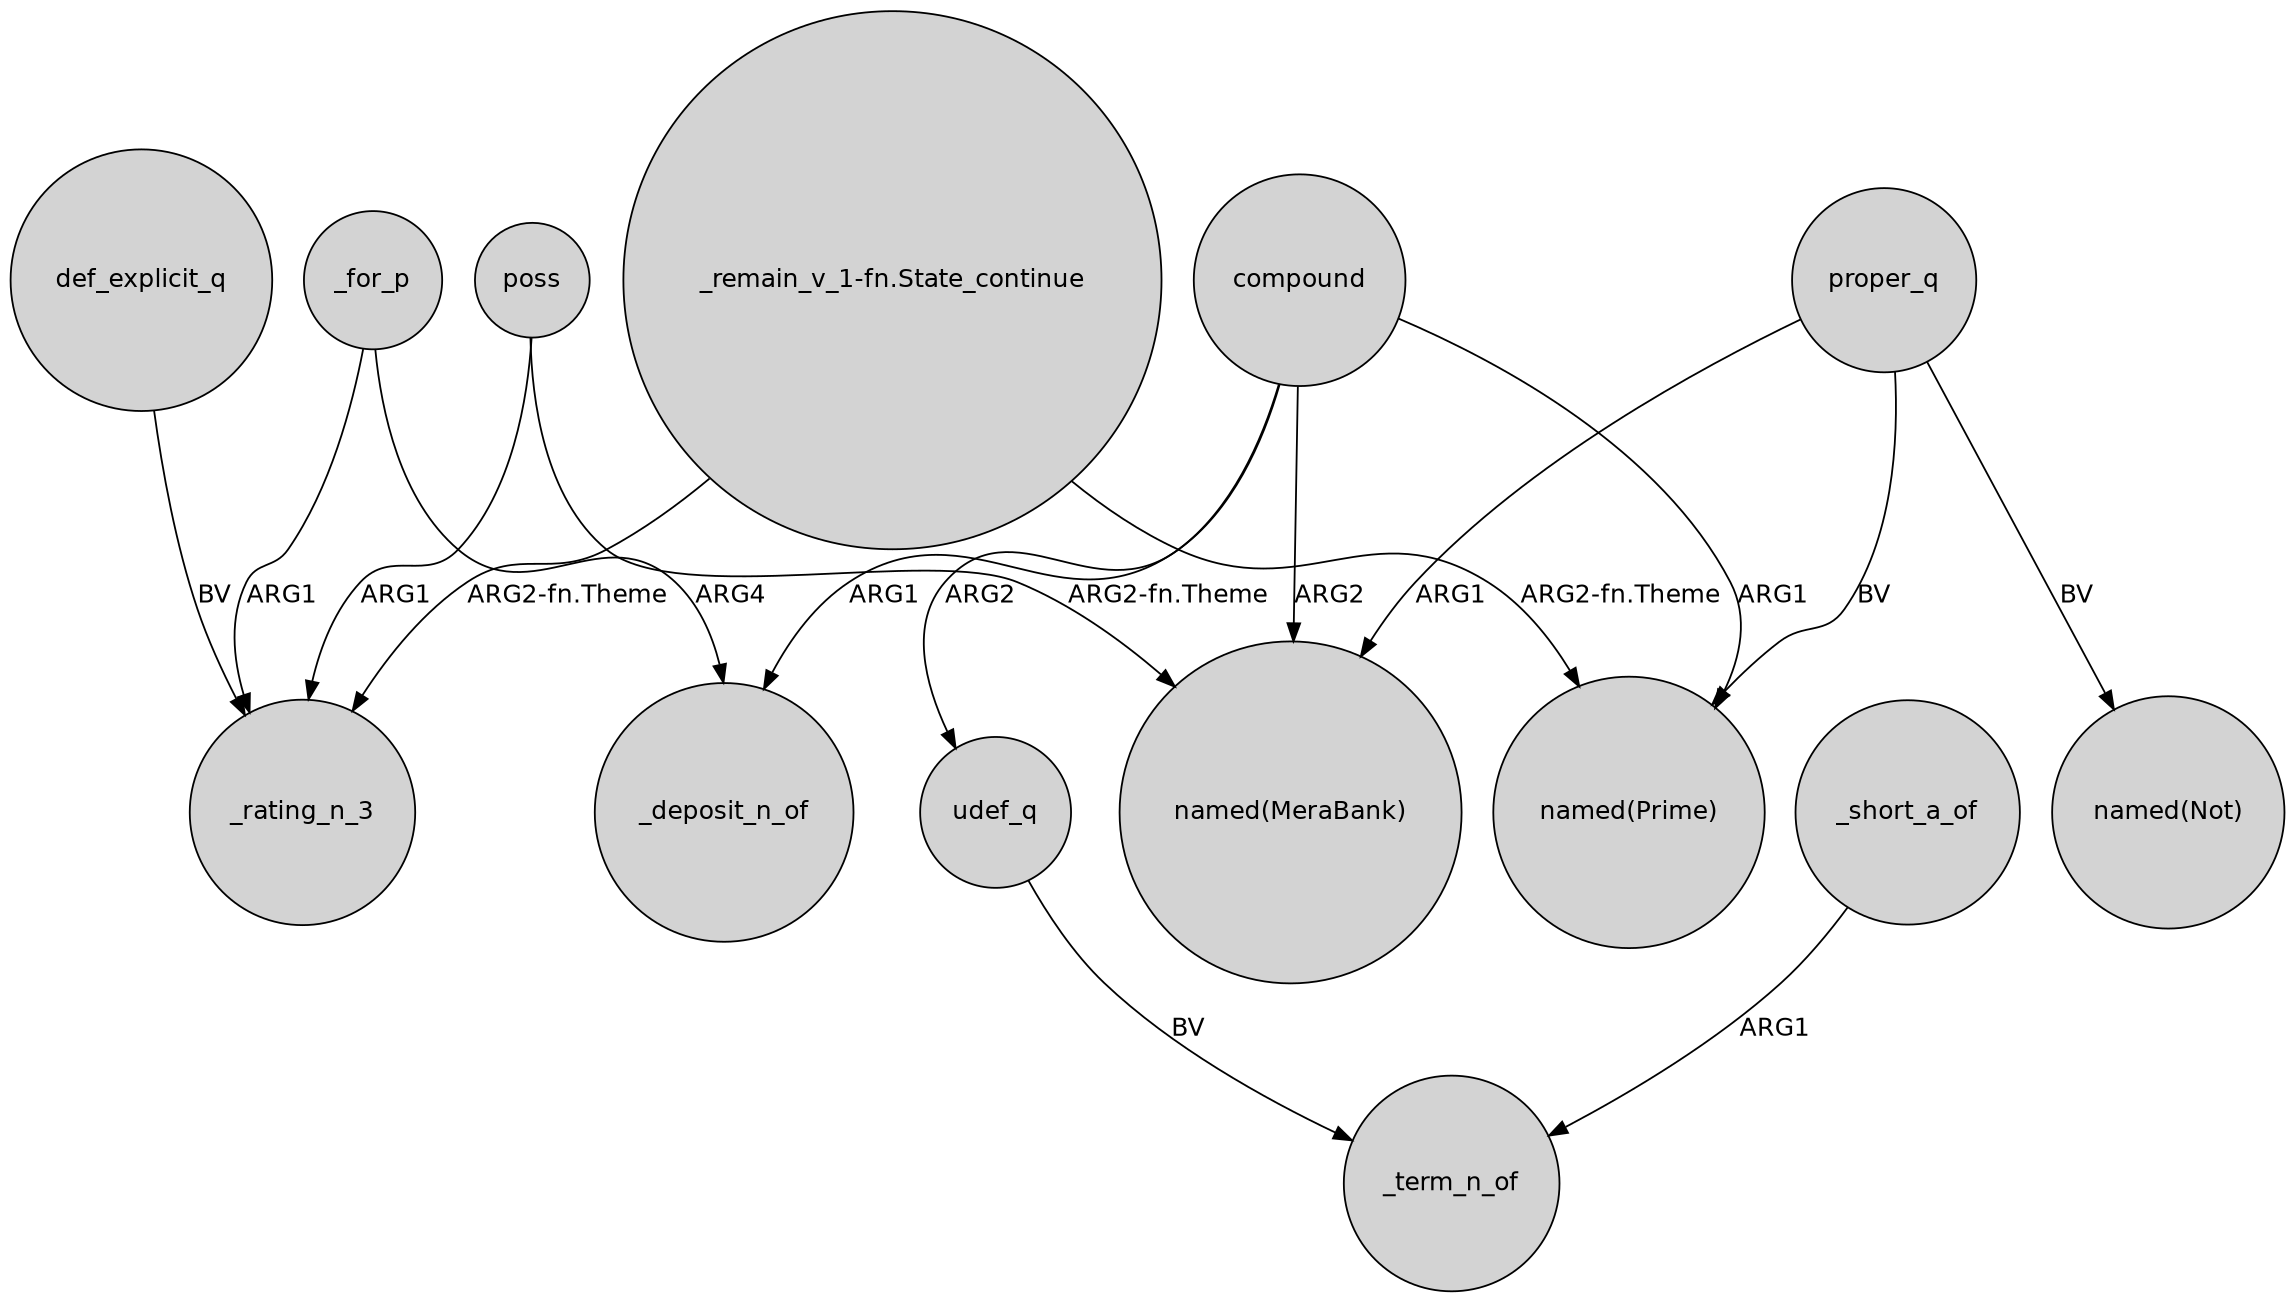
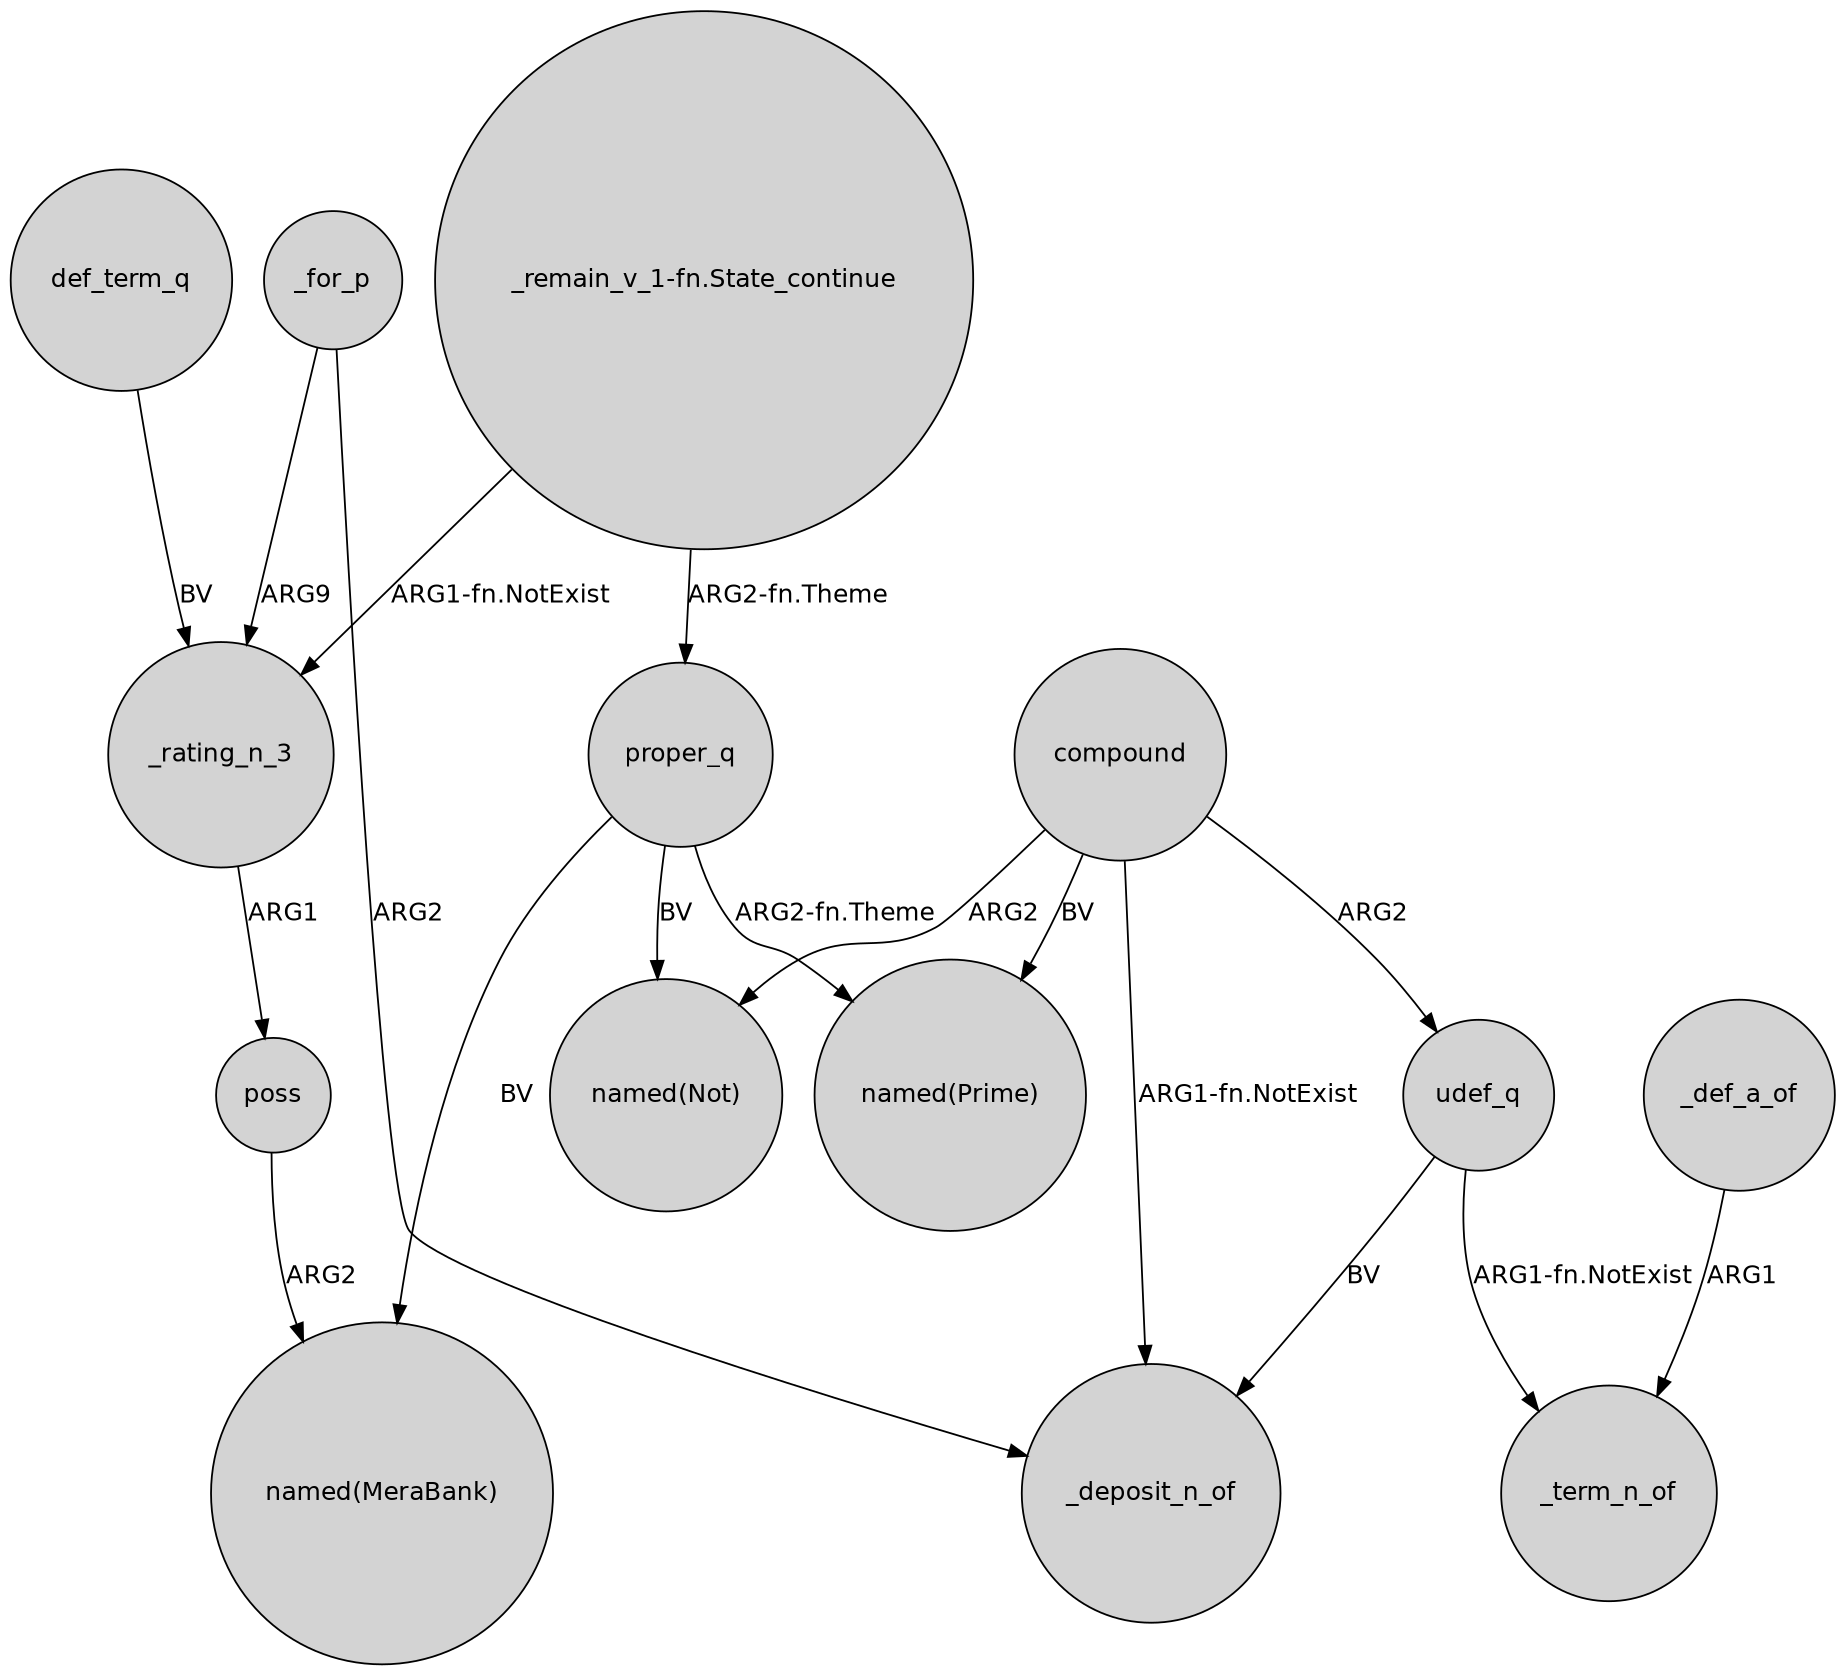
  digraph {
    fontname="DejaVu Sans"
    node [fontname="DejaVu Sans" shape=circle style=filled]
    edge [fontname="DejaVu Sans"]
    n1 [label=_rating_n_3]
    poss
    "named(MeraBank)"
-   _short_a_of
+   _short_a_of [label=_def_a_of]
    _term_n_of
-   def_explicit_q
+   def_explicit_q [label=def_term_q]
    compound
    "named(Prime)"
    _deposit_n_of
    "named(Not)"
    udef_q
    "_remain_v_1-fn.State_continue"
    proper_q
    _for_p
-   poss -> n1 [label=ARG1]
-   poss -> "named(MeraBank)" [label="ARG2-fn.Theme"]
+   n1 -> poss [label=ARG1]
+   poss -> "named(MeraBank)" [label=ARG2]
    _short_a_of -> _term_n_of [label=ARG1]
    def_explicit_q -> n1 [label=BV]
-   compound -> "named(Prime)" [label=ARG1]
-   compound -> _deposit_n_of [label=ARG1]
-   compound -> "named(MeraBank)" [label=ARG2]
+   compound -> "named(Prime)" [label=BV]
+   compound -> _deposit_n_of [label="ARG1-fn.NotExist"]
+   compound -> "named(Not)" [label=ARG2]
    compound -> udef_q [label=ARG2]
-   udef_q -> _term_n_of [label=BV]
-   "_remain_v_1-fn.State_continue" -> n1 [label="ARG2-fn.Theme"]
-   "_remain_v_1-fn.State_continue" -> "named(Prime)" [label="ARG2-fn.Theme"]
-   proper_q -> "named(MeraBank)" [label=ARG1]
-   proper_q -> "named(Prime)" [label=BV]
+   udef_q -> _term_n_of [label="ARG1-fn.NotExist"]
+   udef_q -> _deposit_n_of [label=BV]
+   "_remain_v_1-fn.State_continue" -> n1 [label="ARG1-fn.NotExist"]
+   "_remain_v_1-fn.State_continue" -> proper_q [label="ARG2-fn.Theme"]
+   proper_q -> "named(MeraBank)" [label=BV]
+   proper_q -> "named(Prime)" [label="ARG2-fn.Theme"]
    proper_q -> "named(Not)" [label=BV]
-   _for_p -> n1 [label=ARG1]
-   _for_p -> _deposit_n_of [label=ARG4]
+   _for_p -> n1 [label=ARG9]
+   _for_p -> _deposit_n_of [label=ARG2]
  }
